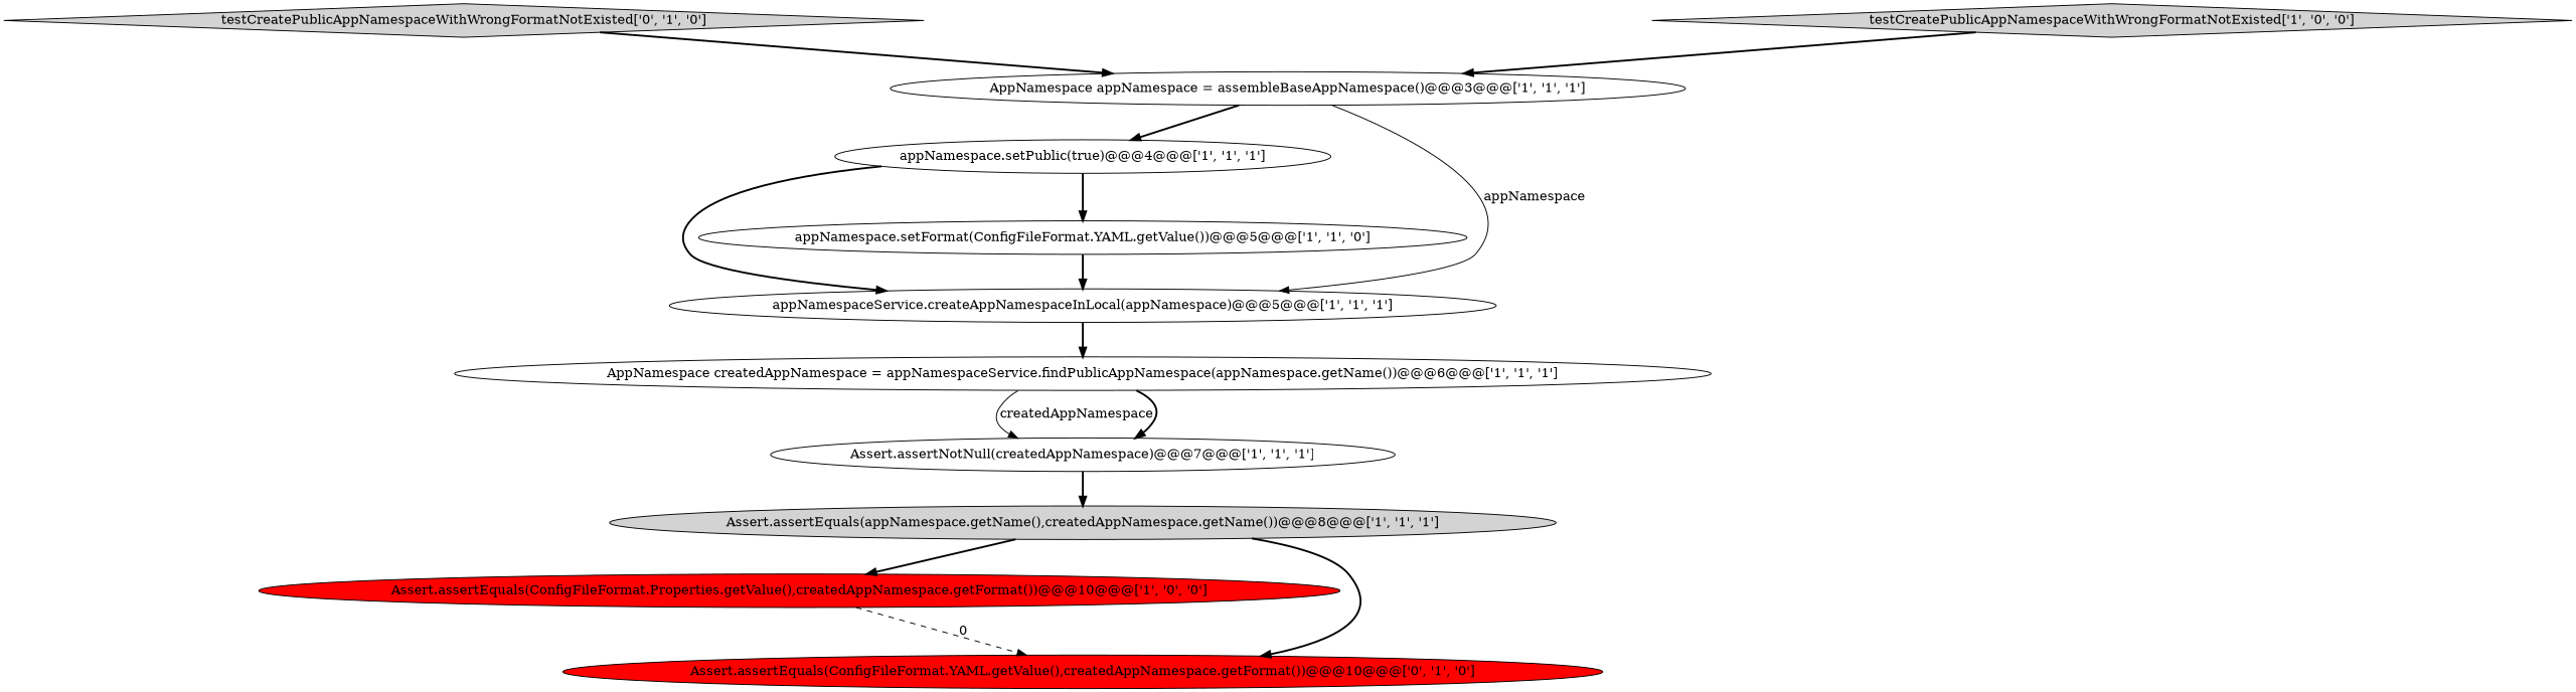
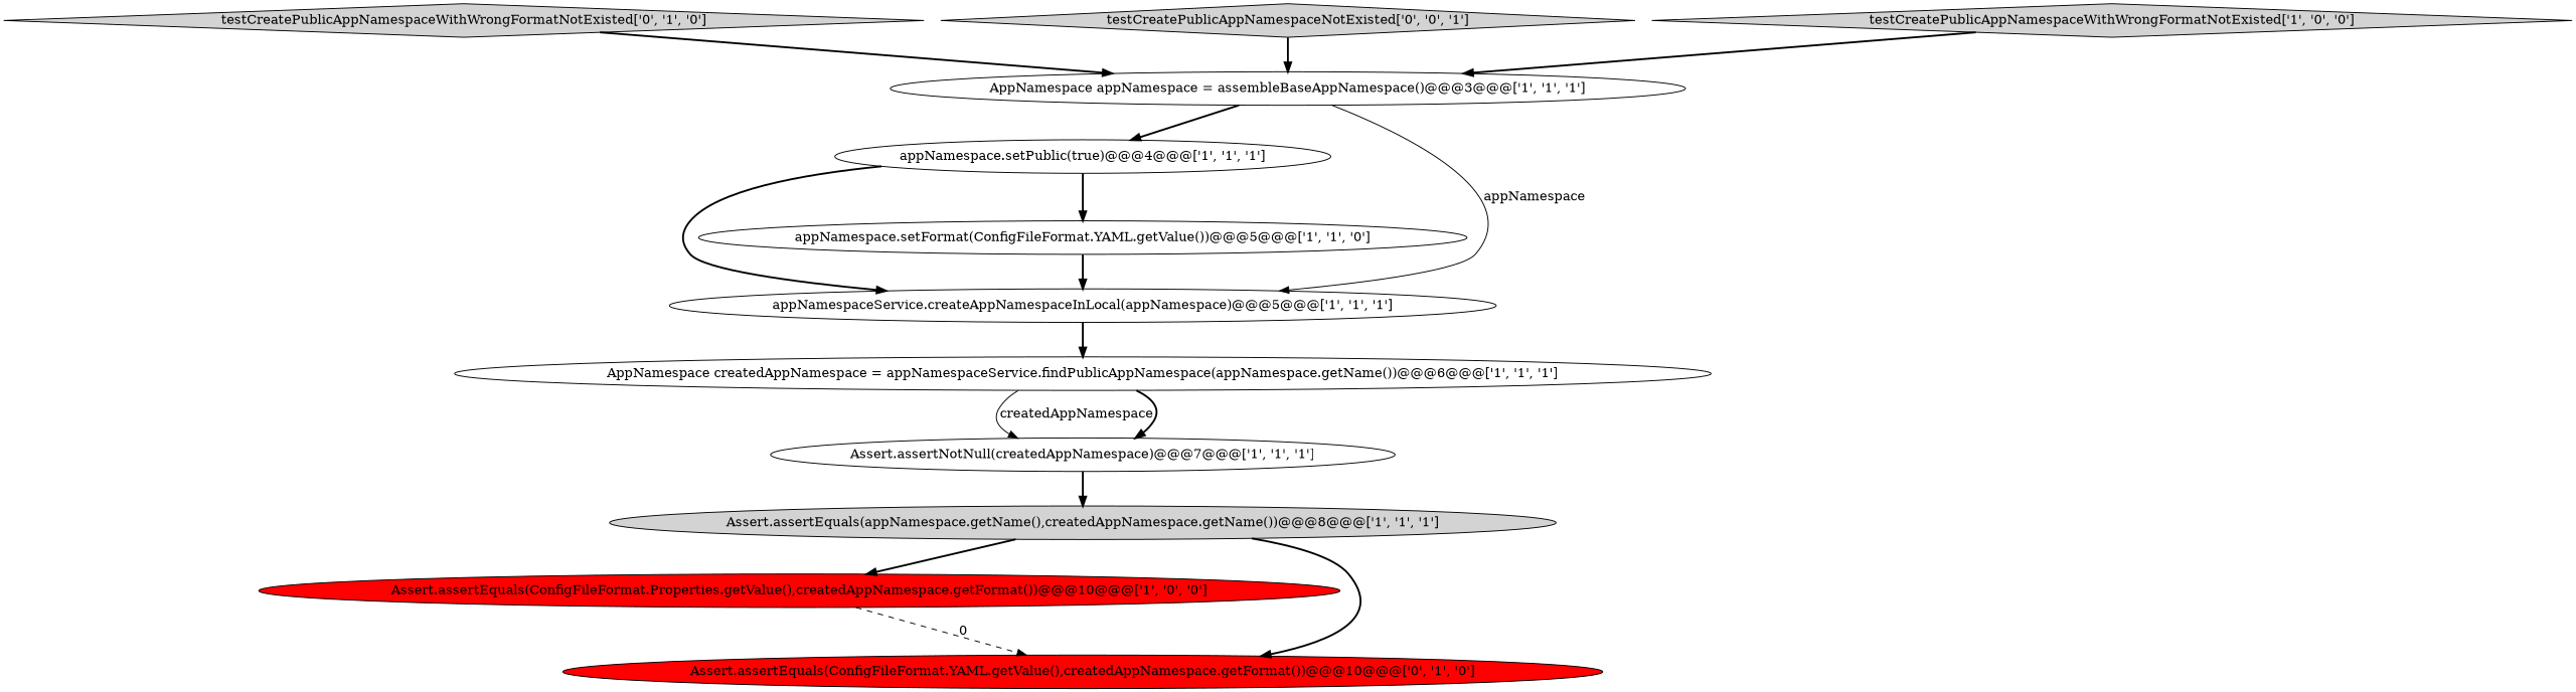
  digraph {
    node [fillcolor=white shape=ellipse style=filled]
    edge [style=bold]
    n1 [fillcolor=lightgray label="Assert.assertEquals(appNamespace.getName(),createdAppNamespace.getName())@@@8@@@['1', '1', '1']"]
    n2 [fillcolor=red label="Assert.assertEquals(ConfigFileFormat.Properties.getValue(),createdAppNamespace.getFormat())@@@10@@@['1', '0', '0']"]
    n3 [fillcolor=red label="Assert.assertEquals(ConfigFileFormat.YAML.getValue(),createdAppNamespace.getFormat())@@@10@@@['0', '1', '0']"]
    n4 [fillcolor=lightgray label="testCreatePublicAppNamespaceWithWrongFormatNotExisted['0', '1', '0']" shape=diamond]
    n5 [label="AppNamespace appNamespace = assembleBaseAppNamespace()@@@3@@@['1', '1', '1']"]
+   n6 [fillcolor=lightgray label="testCreatePublicAppNamespaceNotExisted['0', '0', '1']" shape=diamond]
    n7 [label="appNamespace.setPublic(true)@@@4@@@['1', '1', '1']"]
    n8 [label="appNamespaceService.createAppNamespaceInLocal(appNamespace)@@@5@@@['1', '1', '1']"]
    n9 [label="appNamespace.setFormat(ConfigFileFormat.YAML.getValue())@@@5@@@['1', '1', '0']"]
    n10 [fillcolor=lightgray label="testCreatePublicAppNamespaceWithWrongFormatNotExisted['1', '0', '0']" shape=diamond]
    n11 [label="Assert.assertNotNull(createdAppNamespace)@@@7@@@['1', '1', '1']"]
    n12 [label="AppNamespace createdAppNamespace = appNamespaceService.findPublicAppNamespace(appNamespace.getName())@@@6@@@['1', '1', '1']"]
    n1 -> n2
    n1 -> n3
    n2 -> n3 [label=0 style=dashed]
    n4 -> n5
    n5 -> n7
    n5 -> n8 [label=appNamespace style=solid]
+   n6 -> n5
    n7 -> n8
    n7 -> n9
    n8 -> n12
    n9 -> n8
    n10 -> n5
    n11 -> n1
    n12 -> n11 [label=createdAppNamespace style=solid]
    n12 -> n11
  }
